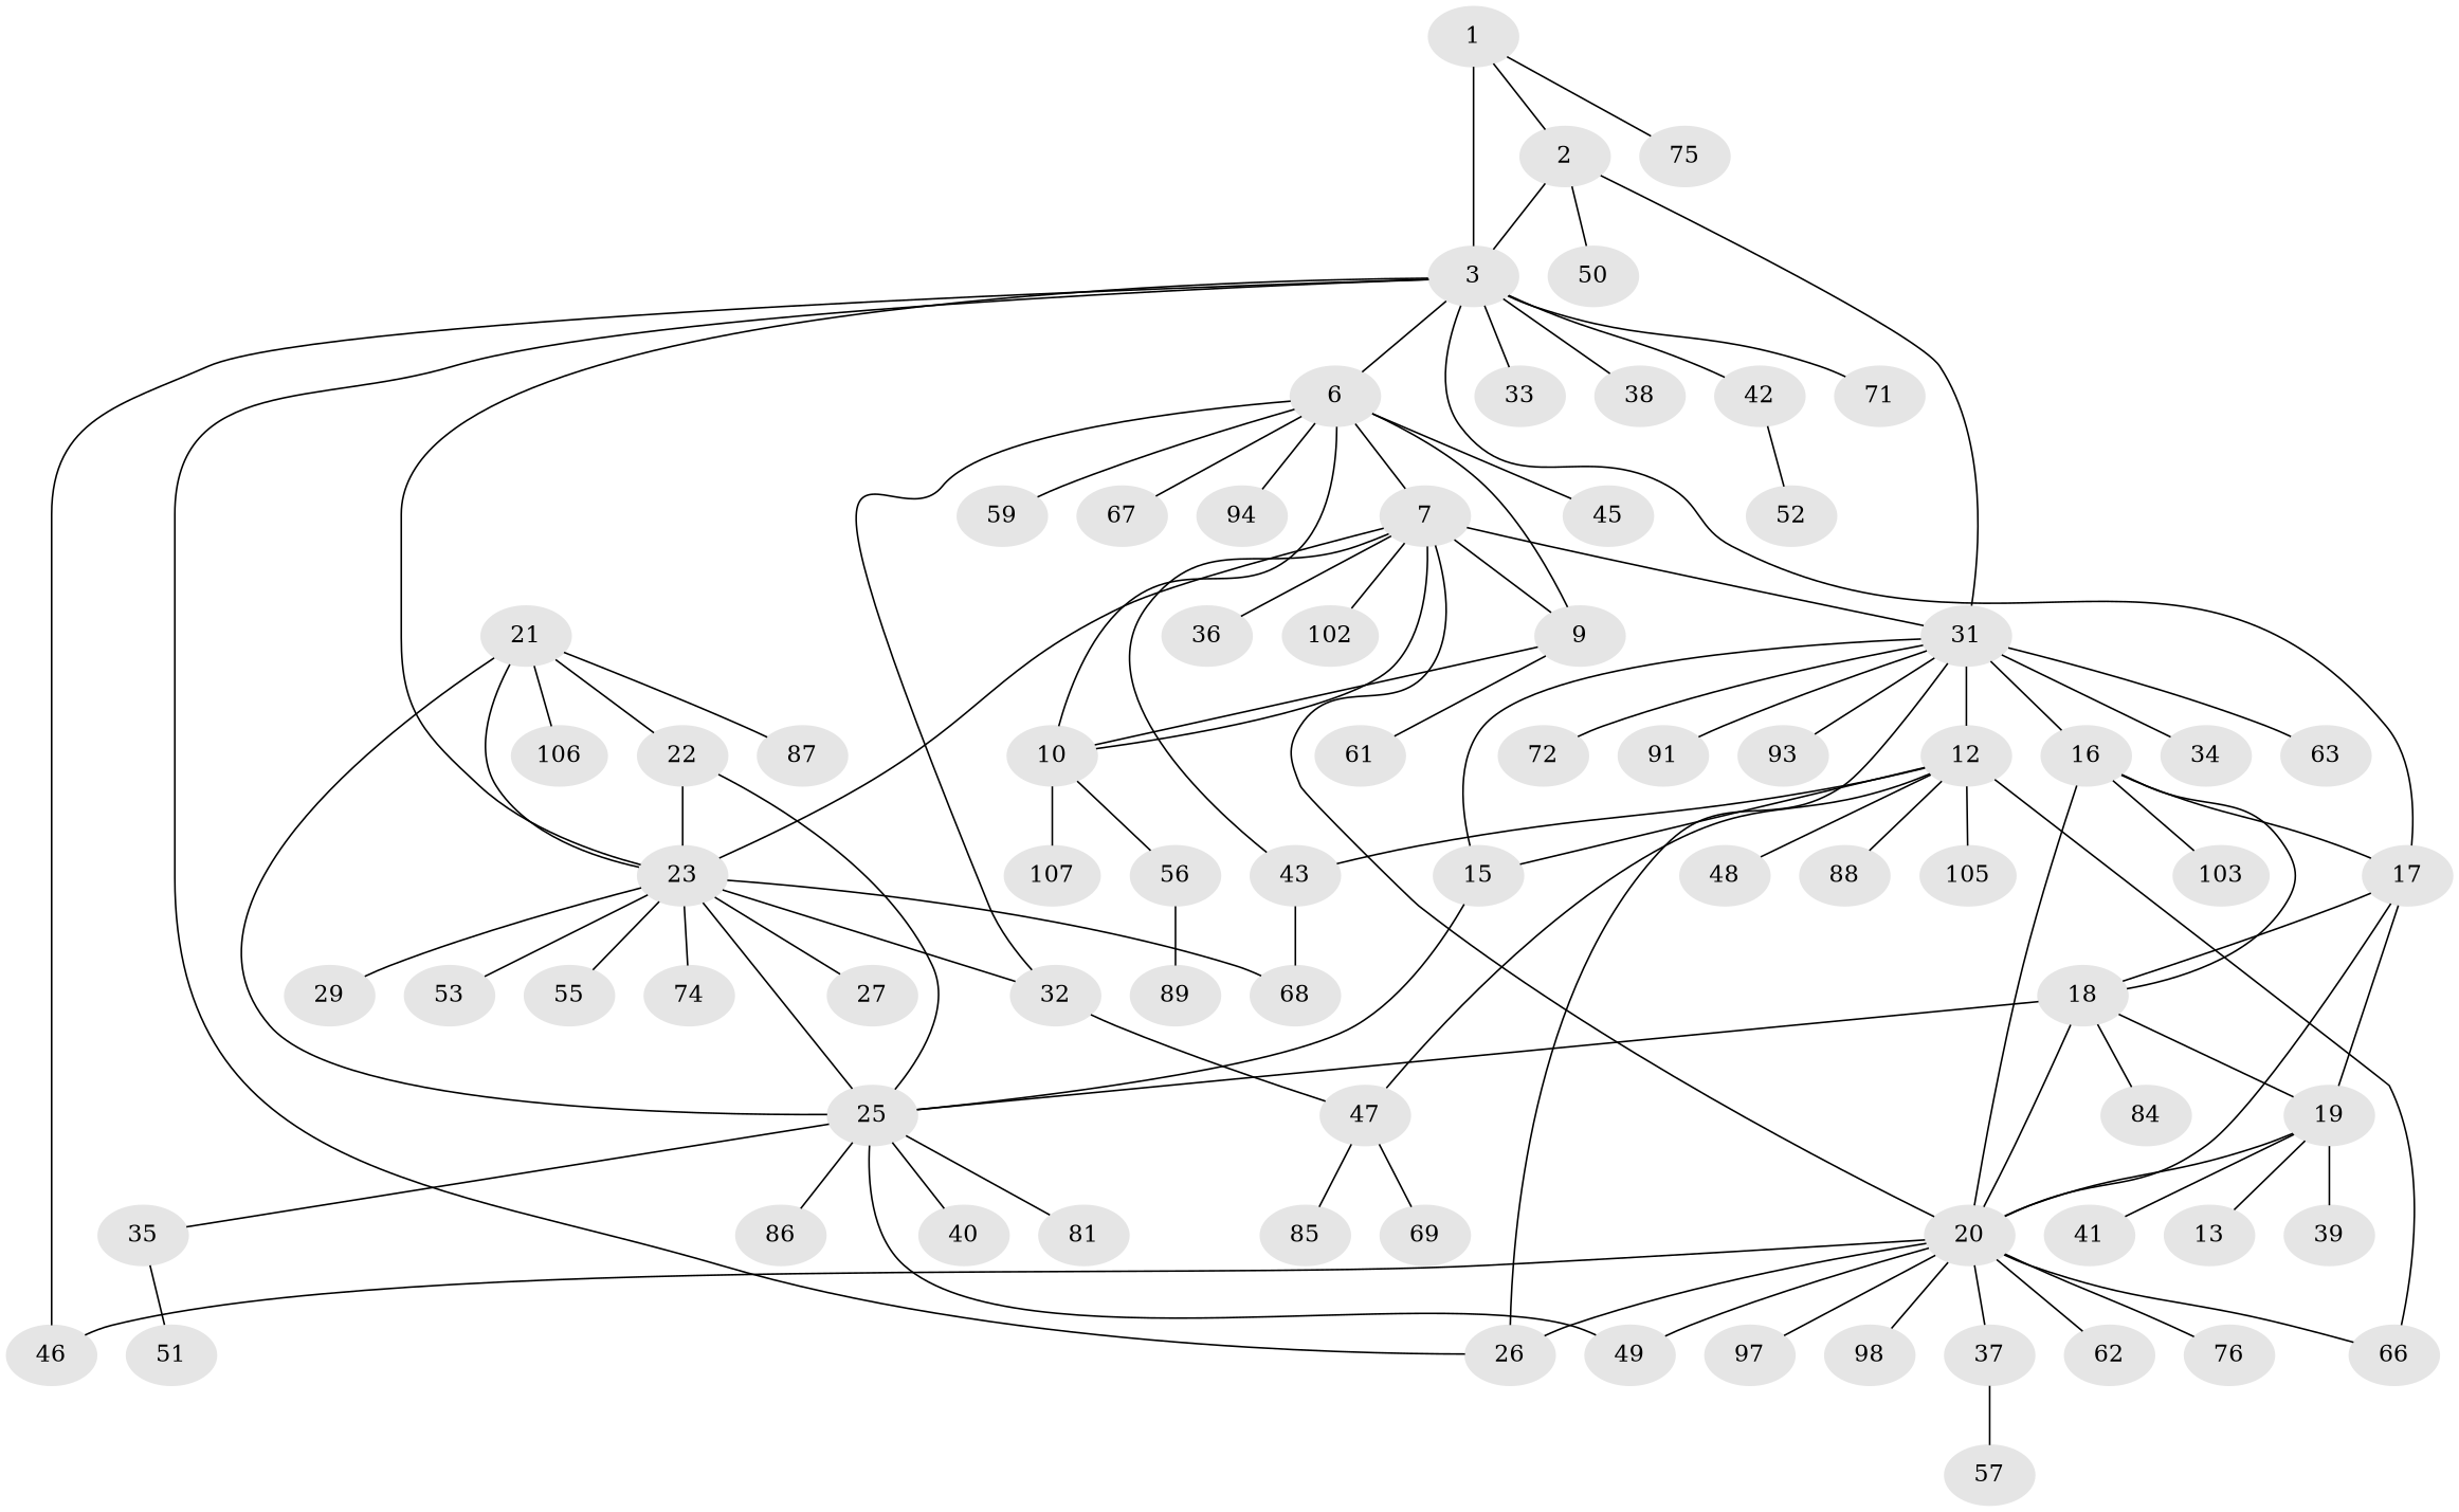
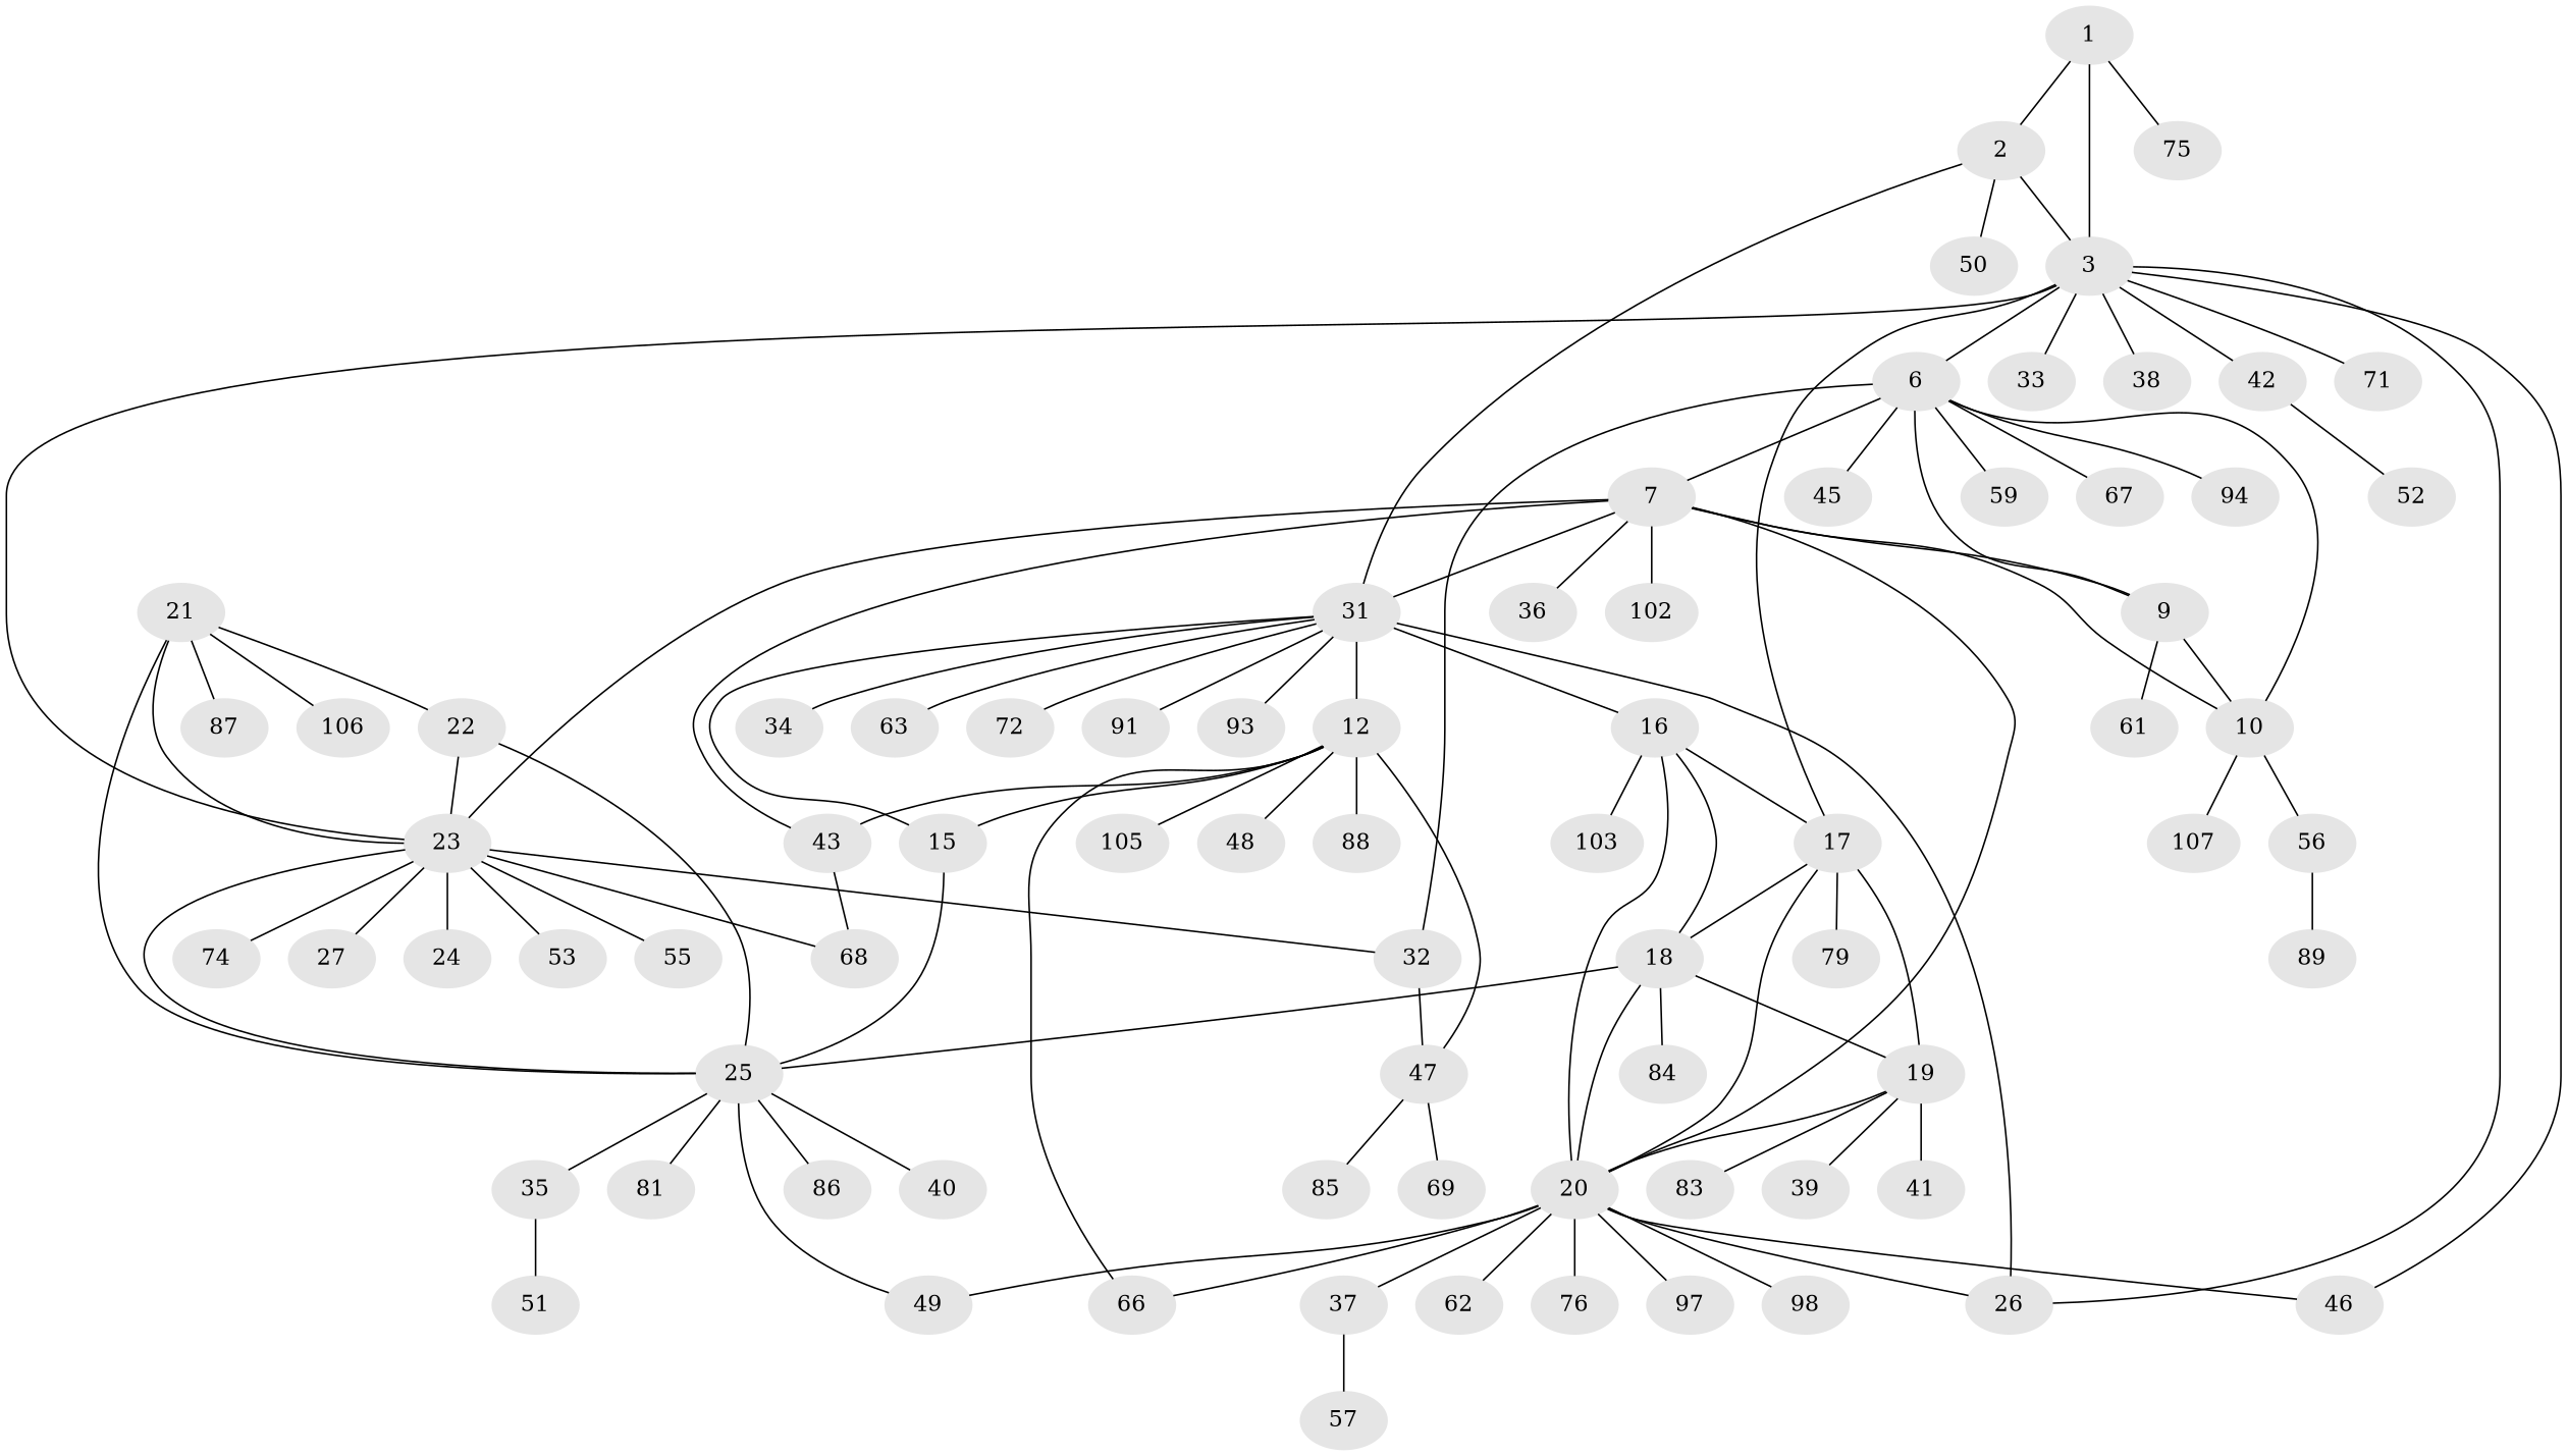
  graph {
    node [color=gray90 style=filled]
    1 [super="+5"]
    2 [super="+58"]
    3 [super="+4"]
    75
    n5 [label=31 super="+13"]
    50
    6 [super="+65"]
    17 [super="+96"]
    23 [super="+24"]
    26 [super="+80"]
    33
    38
    42 [super="+60"]
    46 [super="+54"]
    71
    12 [super="+14"]
    15 [super="+44"]
    16 [super="+78"]
    34
    63
    72
    91
    93
    7 [super="+8"]
    9 [super="+92"]
    10 [super="+87"]
    32 [super="+82"]
    45
    59
    67
    94
    20 [super="+90"]
    18 [super="+28"]
    19 [super="+31"]
+   79
    25 [super="+95"]
    27
-   29
+   29 [label=24]
    53
    55
    68
    74 [super="+100"]
    52 [super="+73"]
    36
    43
    102
    61
    56
    n49 [label=107]
    47 [super="+70"]
    66
    37
    49
    62
    76
    97
    98
    89
    48
    88
    105
    103
    69 [super="+99"]
    85
    35
    40
    81
    86
    84 [super="+104"]
    39
    41
-   83 [label=13]
+   83
    22
    57
    21 [super="+64"]
    n76 [label=87]
    106
    51
    1 -- 2 [weight=2]
    1 -- 3 [weight=4]
    1 -- 75
    2 -- 3 [weight=2]
    2 -- n5
    2 -- 50
    3 -- 6
    3 -- 17
    3 -- 23
    3 -- 26
    3 -- 33
    3 -- 38
    3 -- 42
    3 -- 46
    3 -- 71
    n5 -- 26
    n5 -- 12 [weight=4]
    n5 -- 15 [weight=2]
    n5 -- 16
    n5 -- 34
    n5 -- 63
    n5 -- 72
    n5 -- 91
    n5 -- 93
    6 -- 7 [weight=2]
    6 -- 9
    6 -- 10
    6 -- 32
    6 -- 45
    6 -- 59
    6 -- 67
    6 -- 94
    17 -- 20
    17 -- 18
    17 -- 19
+   17 -- 79
    23 -- 32
    23 -- 25 [weight=2]
    23 -- 27
    23 -- 29
    23 -- 53
    23 -- 55
    23 -- 68
    23 -- 74
    42 -- 52
    12 -- 15 [weight=2]
    12 -- 43
    12 -- 47
    12 -- 66
    12 -- 48
    12 -- 88
    12 -- 105
    15 -- 25
    16 -- 17
    16 -- 20
    16 -- 18
    16 -- 103
    7 -- n5
    7 -- 23
    7 -- 9 [weight=2]
    7 -- 10 [weight=2]
    7 -- 20
    7 -- 36
    7 -- 43
    7 -- 102
    9 -- 10
    9 -- 61
    10 -- 56
    10 -- n49
    32 -- 47
    20 -- 26
    20 -- 46
    20 -- 66
    20 -- 37
    20 -- 49
    20 -- 62
    20 -- 76
    20 -- 97
    20 -- 98
    18 -- 20
    18 -- 19
    18 -- 25
    18 -- 84
    19 -- 20
    19 -- 39
    19 -- 41
    19 -- 83
    25 -- 49
    25 -- 35
    25 -- 40
    25 -- 81
    25 -- 86
    43 -- 68
    56 -- 89
    47 -- 69
    47 -- 85
    37 -- 57
    35 -- 51
    22 -- 23 [weight=2]
    22 -- 25
    21 -- 23 [weight=2]
    21 -- 25
    21 -- 22
    21 -- n76
    21 -- 106
  }
